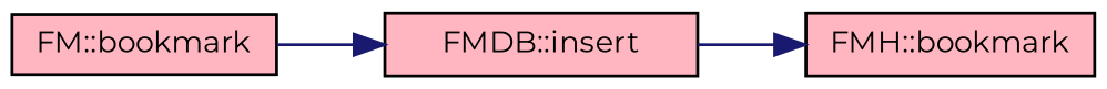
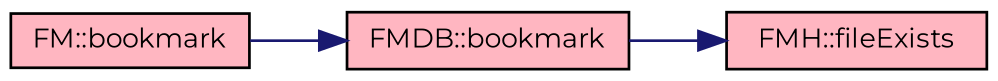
  digraph {
    fontname=Montserrat
    rankdir=LR
    node [color=black fillcolor=lightpink fontname=Montserrat fontsize=10 shape=record style=filled]
    edge [color=midnightblue fontname=Montserrat fontsize=10 labelfontname=Helvetica labelfontsize=10 style=solid]
    n1 [fontcolor=black height=0.2 label="FM::bookmark" width=0.4]
-   n2 [height=0.2 label="FMDB::insert" width=0.4]
-   n3 [height=0.2 label="FMH::bookmark" width=0.4]
+   n2 [height=0.2 label="FMDB::bookmark" width=0.4]
+   n3 [height=0.2 label="FMH::fileExists" width=0.4]
    n1 -> n2
    n2 -> n3
  }
